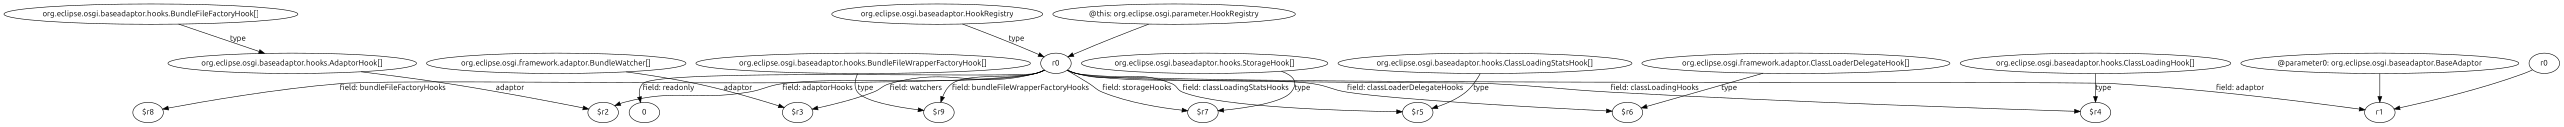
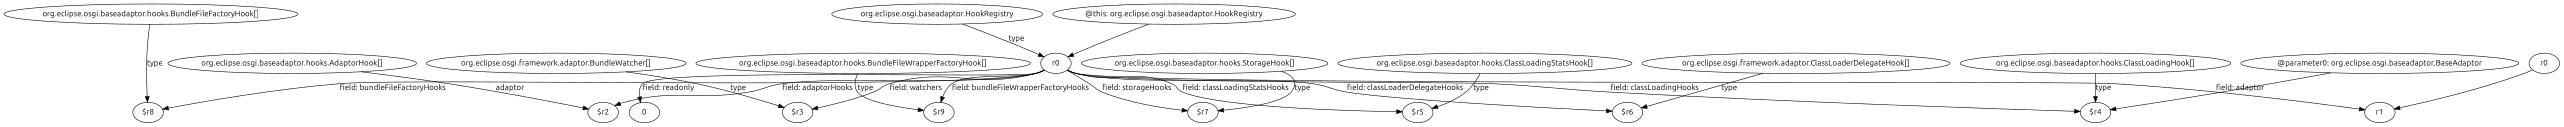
  digraph {
    fontname=Ubuntu
    node [fontname=Ubuntu]
    edge [fontname=Ubuntu]
    n1 [label=r0]
    n2 [label="$r3"]
    n3 [label="$r8"]
    n4 [label="$r2"]
    n5 [label="$r9"]
    n6 [label="$r7"]
    n7 [label=r1]
    n8 [label="$r5"]
    n9 [label="$r4"]
    n10 [label=0]
    n11 [label="$r6"]
    n12 [label="org.eclipse.osgi.baseadaptor.hooks.BundleFileFactoryHook[]"]
    n13 [label="org.eclipse.osgi.baseadaptor.hooks.AdaptorHook[]"]
    n14 [label="@parameter0: org.eclipse.osgi.baseadaptor.BaseAdaptor"]
-   n15 [label="@this: org.eclipse.osgi.parameter.HookRegistry"]
+   n15 [label="@this: org.eclipse.osgi.baseadaptor.HookRegistry"]
    n16 [label="org.eclipse.osgi.baseadaptor.hooks.ClassLoadingStatsHook[]"]
    n17 [label="org.eclipse.osgi.baseadaptor.hooks.BundleFileWrapperFactoryHook[]"]
    n18 [label="org.eclipse.osgi.framework.adaptor.ClassLoaderDelegateHook[]"]
    n19 [label="org.eclipse.osgi.baseadaptor.hooks.ClassLoadingHook[]"]
    n20 [label="org.eclipse.osgi.baseadaptor.HookRegistry"]
    n21 [label="org.eclipse.osgi.framework.adaptor.BundleWatcher[]"]
    n22 [label="org.eclipse.osgi.baseadaptor.hooks.StorageHook[]"]
    n23 [label=r0]
    n1 -> n2 [label="field: watchers"]
    n1 -> n3 [label="field: bundleFileFactoryHooks"]
    n1 -> n4 [label="field: adaptorHooks"]
    n1 -> n5 [label="field: bundleFileWrapperFactoryHooks"]
    n1 -> n6 [label="field: storageHooks"]
    n1 -> n7 [label="field: adaptor"]
    n1 -> n8 [label="field: classLoadingStatsHooks"]
    n1 -> n9 [label="field: classLoadingHooks"]
    n1 -> n10 [label="field: readonly"]
    n1 -> n11 [label="field: classLoaderDelegateHooks"]
-   n12 -> n13 [label=type]
+   n12 -> n3 [label=type]
    n13 -> n4 [label=adaptor]
-   n14 -> n7
+   n14 -> n9
    n15 -> n1
    n16 -> n8 [label=type]
    n17 -> n5 [label=type]
    n18 -> n11 [label=type]
    n19 -> n9 [label=type]
    n20 -> n1 [label=type]
-   n21 -> n2 [label=adaptor]
+   n21 -> n2 [label=type]
    n22 -> n6 [label=type]
    n23 -> n7
  }
